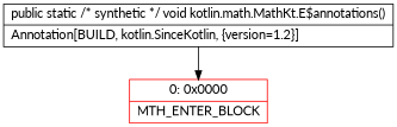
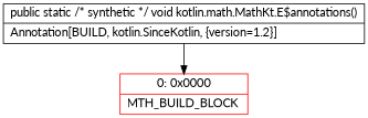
  digraph {
    fontname=Lato
    node [shape=record fontname=Lato]
-   n1 [color=red label="{0\:\ 0x0000|MTH_ENTER_BLOCK\l}"]
+   n1 [color=red label="{0\:\ 0x0000|MTH_BUILD_BLOCK\l}"]
    n2 [label="{public static \/* synthetic *\/ void kotlin.math.MathKt.E$annotations()  | Annotation[BUILD, kotlin.SinceKotlin, \{version=1.2\}]\l}"]
    subgraph cluster_1 {
      label="R(0)"
    }
    n2 -> n1 [fontname=Lato]
  }
